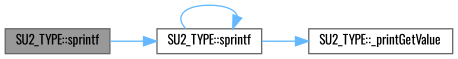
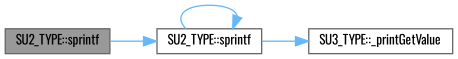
  digraph {
    rankdir=LR
    fontname=Oswald
    node [color=grey40 fillcolor=white fontname=Oswald fontsize=10 shape=box style=filled]
    edge [color=steelblue1 fontname=Oswald fontsize=10 labelfontname=Helvetica labelfontsize=10 style=solid]
    n1 [color=gray40 fillcolor=grey60 fontcolor=black height=0.2 label="SU2_TYPE::sprintf" width=0.4]
    n2 [height=0.2 label="SU2_TYPE::sprintf" width=0.4]
-   n3 [height=0.2 label="SU2_TYPE::_printGetValue" width=0.4]
+   n3 [height=0.2 label="SU3_TYPE::_printGetValue" width=0.4]
    n1 -> n2
    n2 -> n2
    n2 -> n3
  }
